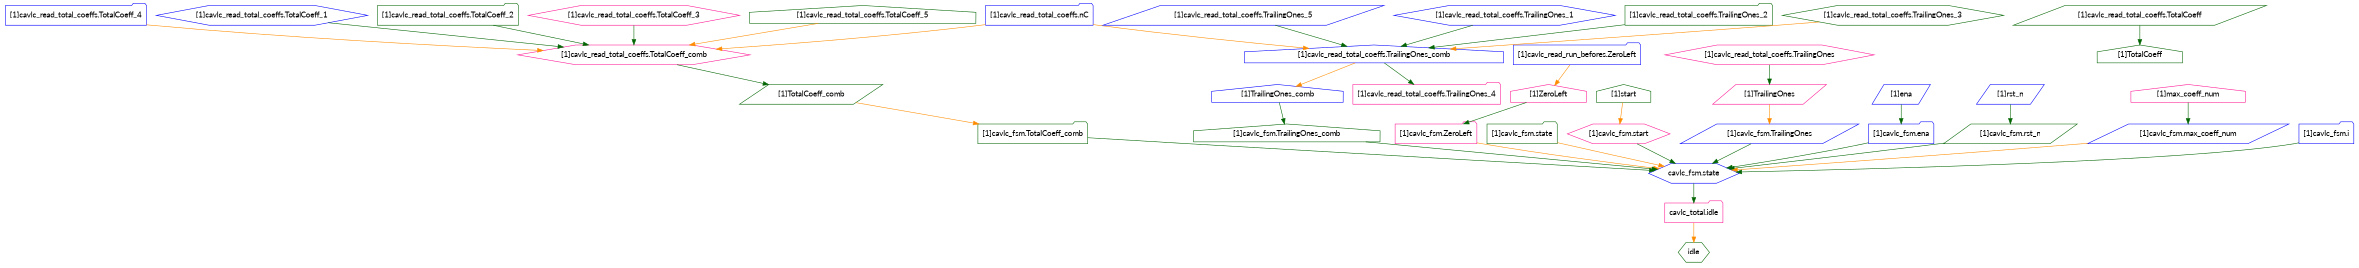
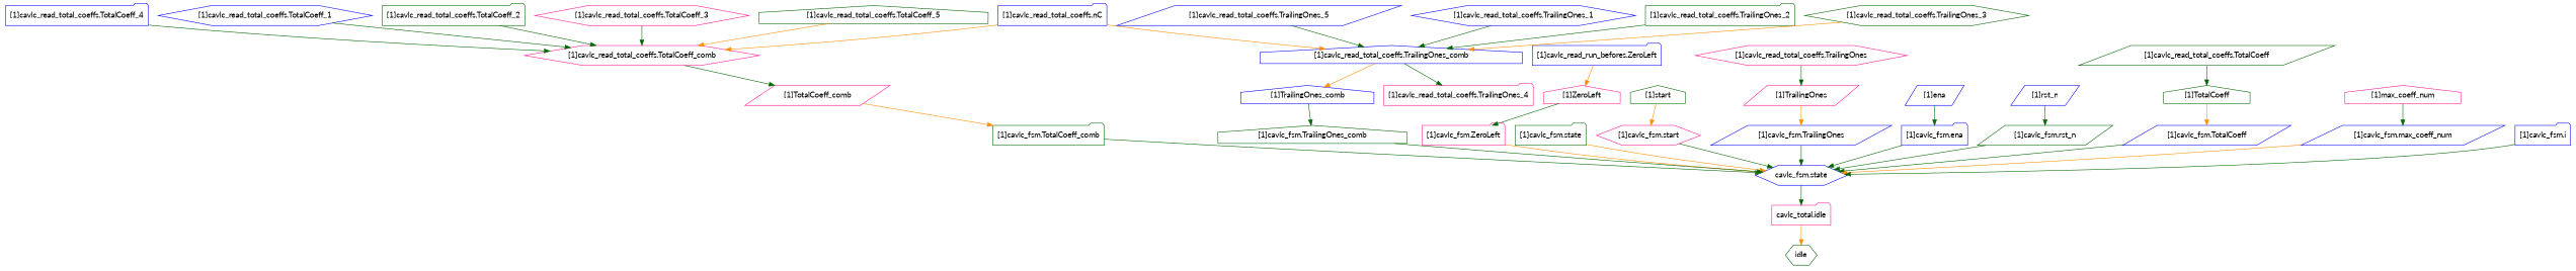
  strict digraph {
    fontname=Lato
    node [color=blue complexity=4 fontname=Lato rank=0.0 shape=folder]
    edge [color=darkgreen fontname=Lato]
    n1 [color=deeppink complexity=0 importance=0.00736484963991 label="cavlc_total.idle"]
    idle [color=darkgreen complexity=0 importance=0.00425865658833 shape=hexagon]
    "[1]cavlc_read_total_coeffs.TotalCoeff_4" [complexity=7 importance=0.176179000798 rank=0.0251684286854]
    "[1]cavlc_read_total_coeffs.TotalCoeff_comb" [color=deeppink complexity=5 importance=0.172511228399 rank=0.0345022456797 shape=hexagon]
-   "[1]TotalCoeff_comb" [color=darkgreen complexity=5 importance=0.160335513494 rank=0.0320671026989 shape=parallelogram]
+   "[1]TotalCoeff_comb" [color=deeppink complexity=5 importance=0.160335513494 rank=0.0320671026989 shape=parallelogram]
    "[1]cavlc_fsm.TotalCoeff_comb" [color=darkgreen complexity=5 importance=0.15458586994 rank=0.030917173988]
    "[1]cavlc_read_run_befores.ZeroLeft" [importance=0.0770251751549 rank=0.0192562937887]
    "[1]ZeroLeft" [color=deeppink importance=0.0664409603789 rank=0.0166102400947 shape=house]
    "[1]cavlc_fsm.ZeroLeft" [color=deeppink importance=0.063685462477 rank=0.0159213656192]
    "cavlc_fsm.state" [complexity=2 importance=0.029801056154 rank=0.014900528077 shape=hexagon]
    "[1]cavlc_read_total_coeffs.TotalCoeff_1" [complexity=7 importance=0.176166397112 rank=0.0251666281588 shape=hexagon]
    "[1]cavlc_read_total_coeffs.TotalCoeff_2" [color=darkgreen complexity=7 importance=0.176090911002 rank=0.0251558444289]
    "[1]cavlc_read_total_coeffs.TotalCoeff_3" [color=deeppink complexity=7 importance=0.176046577481 rank=0.0251495110687 shape=hexagon]
    "[1]cavlc_fsm.state" [color=darkgreen complexity=3 importance=0.469452048823 rank=0.156484016274]
    "[1]TrailingOnes_comb" [importance=0.100733401186 rank=0.0251833502966 shape=house]
    "[1]cavlc_fsm.TrailingOnes_comb" [color=darkgreen importance=0.0949837576322 rank=0.023745939408 shape=house]
    "[1]cavlc_fsm.start" [color=deeppink complexity=3 importance=0.0629840907798 rank=0.0209946969266 shape=hexagon]
    "[1]cavlc_fsm.TrailingOnes" [importance=0.0638457664338 rank=0.0159614416085 shape=parallelogram]
    "[1]TrailingOnes" [color=deeppink importance=0.069999002739 rank=0.0174997506847 shape=parallelogram]
    "[1]cavlc_read_total_coeffs.nC" [complexity=9 importance=2.0357460681 rank=0.226194007567]
    "[1]cavlc_read_total_coeffs.TrailingOnes_comb" [importance=0.112909116091 rank=0.0282272790227 shape=house]
    "[1]cavlc_read_total_coeffs.TrailingOnes_4" [color=deeppink complexity=6 importance=0.11657688849 rank=0.019429481415]
    "[1]ena" [complexity=3 importance=0.452697552947 rank=0.150899184316 shape=parallelogram]
    "[1]cavlc_fsm.ena" [complexity=3 importance=0.449991978417 rank=0.149997326139]
    "[1]start" [color=darkgreen complexity=3 importance=0.0656896653104 rank=0.0218965551035 shape=house]
    "[1]rst_n" [complexity=3 importance=0.482566249495 rank=0.160855416498 shape=parallelogram]
    "[1]cavlc_fsm.rst_n" [color=darkgreen complexity=3 importance=0.479860674965 rank=0.159953558322 shape=parallelogram]
    "[1]TotalCoeff" [color=darkgreen complexity=7 importance=0.158889478002 rank=0.0226984968575 shape=house]
+   "[1]cavlc_fsm.TotalCoeff" [complexity=7 importance=0.152736241697 rank=0.0218194630996 shape=parallelogram]
    "[1]max_coeff_num" [color=deeppink complexity=5 importance=0.0961671254057 rank=0.0192334250811 shape=house]
    "[1]cavlc_fsm.max_coeff_num" [complexity=5 importance=0.0934615508752 rank=0.018692310175 shape=parallelogram]
    "[1]cavlc_read_total_coeffs.TotalCoeff" [color=darkgreen complexity=7 importance=0.165784350378 rank=0.0236834786255 shape=parallelogram]
    "[1]cavlc_read_total_coeffs.TotalCoeff_5" [color=darkgreen complexity=7 importance=0.176167255916 rank=0.0251667508451 shape=house]
    "[1]cavlc_read_total_coeffs.TrailingOnes" [color=deeppink importance=0.076893875115 rank=0.0192234687787 shape=hexagon]
    "[1]cavlc_fsm.i" [complexity=8 importance=0.22234447029 rank=0.0277930587862]
    "[1]cavlc_read_total_coeffs.TrailingOnes_5" [complexity=6 importance=0.116565143608 rank=0.0194275239346 shape=parallelogram]
    "[1]cavlc_read_total_coeffs.TrailingOnes_1" [complexity=6 importance=0.116564284804 rank=0.0194273808006 shape=hexagon]
    "[1]cavlc_read_total_coeffs.TrailingOnes_2" [color=darkgreen complexity=6 importance=0.116488798694 rank=0.0194147997824]
    "[1]cavlc_read_total_coeffs.TrailingOnes_3" [color=darkgreen complexity=6 importance=0.116444465173 rank=0.0194074108621 shape=hexagon]
    n1 -> idle [color=darkorange]
-   "[1]cavlc_read_total_coeffs.TotalCoeff_4" -> "[1]cavlc_read_total_coeffs.TotalCoeff_comb" [color=darkorange]
+   "[1]cavlc_read_total_coeffs.TotalCoeff_4" -> "[1]cavlc_read_total_coeffs.TotalCoeff_comb"
    "[1]cavlc_read_total_coeffs.TotalCoeff_comb" -> "[1]TotalCoeff_comb"
    "[1]TotalCoeff_comb" -> "[1]cavlc_fsm.TotalCoeff_comb" [color=darkorange]
    "[1]cavlc_fsm.TotalCoeff_comb" -> "cavlc_fsm.state"
    "[1]cavlc_read_run_befores.ZeroLeft" -> "[1]ZeroLeft" [color=darkorange]
    "[1]ZeroLeft" -> "[1]cavlc_fsm.ZeroLeft"
    "[1]cavlc_fsm.ZeroLeft" -> "cavlc_fsm.state" [color=darkorange]
    "cavlc_fsm.state" -> n1
    "[1]cavlc_read_total_coeffs.TotalCoeff_1" -> "[1]cavlc_read_total_coeffs.TotalCoeff_comb"
    "[1]cavlc_read_total_coeffs.TotalCoeff_2" -> "[1]cavlc_read_total_coeffs.TotalCoeff_comb"
    "[1]cavlc_read_total_coeffs.TotalCoeff_3" -> "[1]cavlc_read_total_coeffs.TotalCoeff_comb"
    "[1]cavlc_fsm.state" -> "cavlc_fsm.state" [color=darkorange]
    "[1]TrailingOnes_comb" -> "[1]cavlc_fsm.TrailingOnes_comb"
    "[1]cavlc_fsm.TrailingOnes_comb" -> "cavlc_fsm.state"
    "[1]cavlc_fsm.start" -> "cavlc_fsm.state"
    "[1]cavlc_fsm.TrailingOnes" -> "cavlc_fsm.state"
    "[1]TrailingOnes" -> "[1]cavlc_fsm.TrailingOnes" [color=darkorange]
    "[1]cavlc_read_total_coeffs.nC" -> "[1]cavlc_read_total_coeffs.TotalCoeff_comb" [color=darkorange]
    "[1]cavlc_read_total_coeffs.nC" -> "[1]cavlc_read_total_coeffs.TrailingOnes_comb" [color=darkorange]
    "[1]cavlc_read_total_coeffs.TrailingOnes_comb" -> "[1]TrailingOnes_comb" [color=darkorange]
    "[1]cavlc_read_total_coeffs.TrailingOnes_comb" -> "[1]cavlc_read_total_coeffs.TrailingOnes_4"
    "[1]ena" -> "[1]cavlc_fsm.ena"
    "[1]cavlc_fsm.ena" -> "cavlc_fsm.state"
    "[1]start" -> "[1]cavlc_fsm.start" [color=darkorange]
    "[1]rst_n" -> "[1]cavlc_fsm.rst_n"
    "[1]cavlc_fsm.rst_n" -> "cavlc_fsm.state"
+   "[1]TotalCoeff" -> "[1]cavlc_fsm.TotalCoeff" [color=darkorange]
+   "[1]cavlc_fsm.TotalCoeff" -> "cavlc_fsm.state"
    "[1]max_coeff_num" -> "[1]cavlc_fsm.max_coeff_num"
    "[1]cavlc_fsm.max_coeff_num" -> "cavlc_fsm.state" [color=darkorange]
    "[1]cavlc_read_total_coeffs.TotalCoeff" -> "[1]TotalCoeff"
    "[1]cavlc_read_total_coeffs.TotalCoeff_5" -> "[1]cavlc_read_total_coeffs.TotalCoeff_comb" [color=darkorange]
    "[1]cavlc_read_total_coeffs.TrailingOnes" -> "[1]TrailingOnes"
    "[1]cavlc_fsm.i" -> "cavlc_fsm.state"
    "[1]cavlc_read_total_coeffs.TrailingOnes_5" -> "[1]cavlc_read_total_coeffs.TrailingOnes_comb"
    "[1]cavlc_read_total_coeffs.TrailingOnes_1" -> "[1]cavlc_read_total_coeffs.TrailingOnes_comb"
    "[1]cavlc_read_total_coeffs.TrailingOnes_2" -> "[1]cavlc_read_total_coeffs.TrailingOnes_comb"
    "[1]cavlc_read_total_coeffs.TrailingOnes_3" -> "[1]cavlc_read_total_coeffs.TrailingOnes_comb" [color=darkorange]
  }
